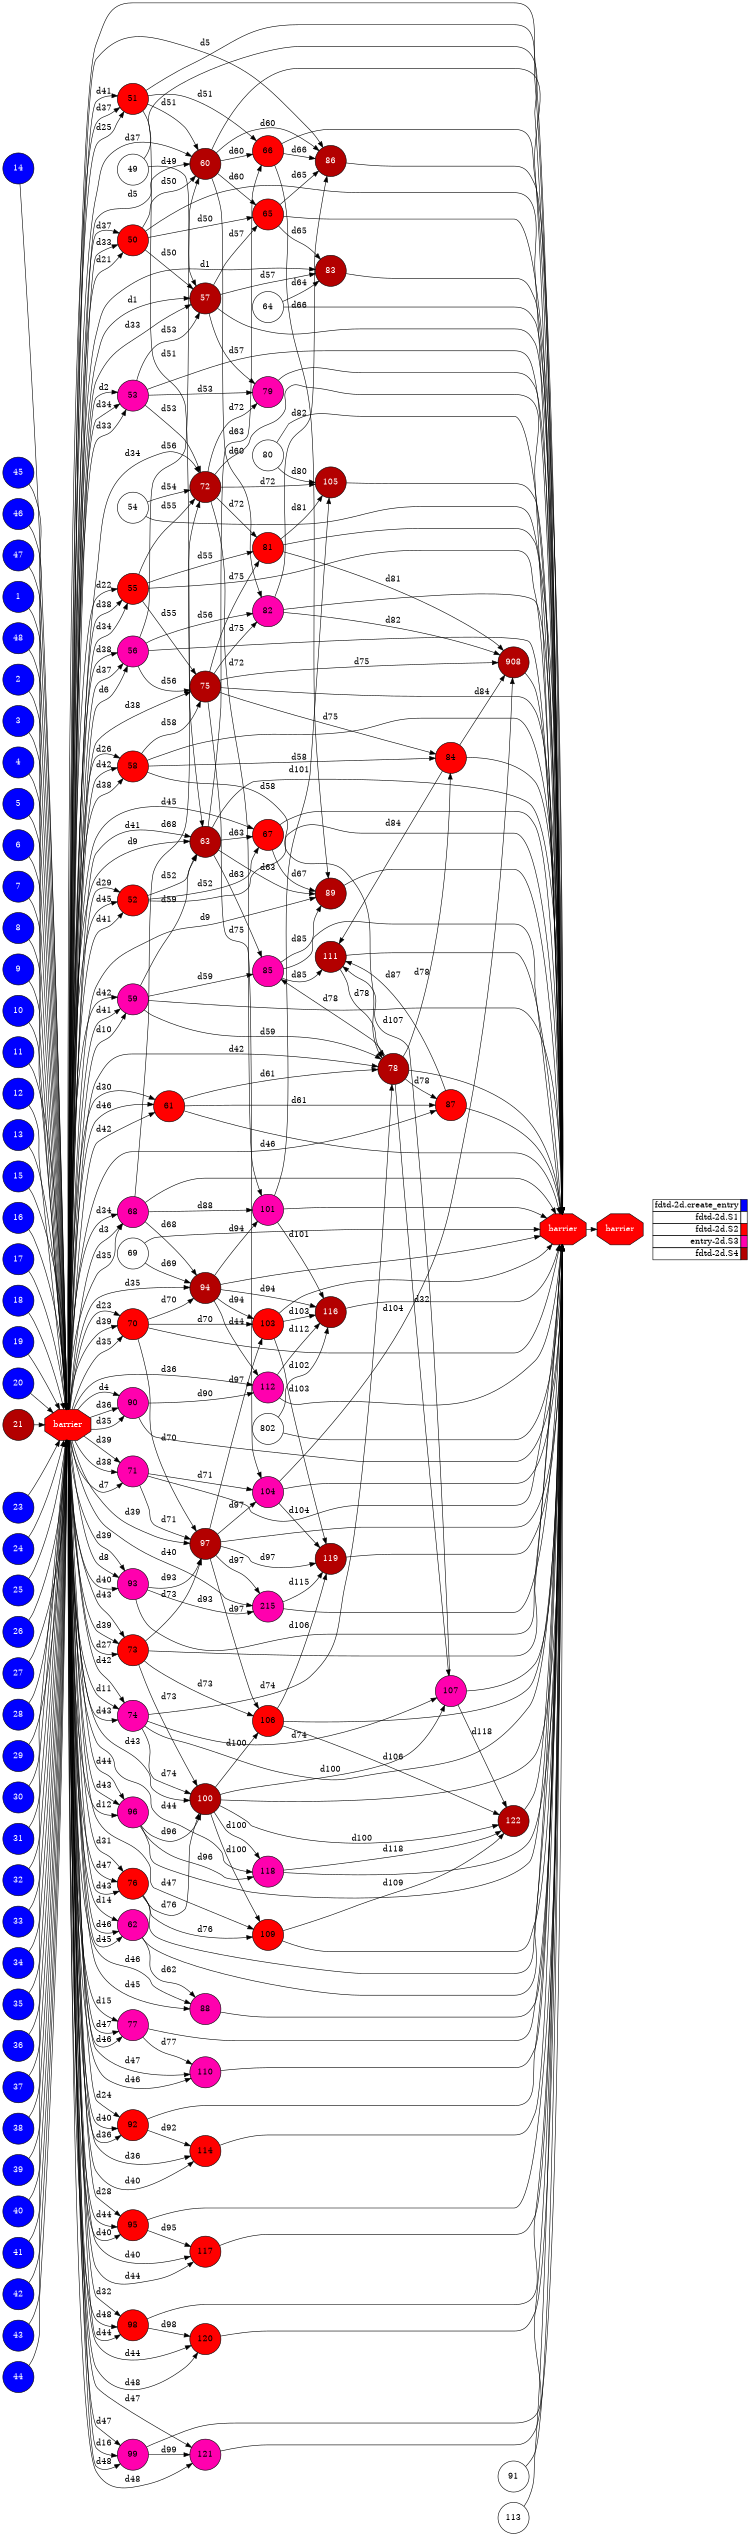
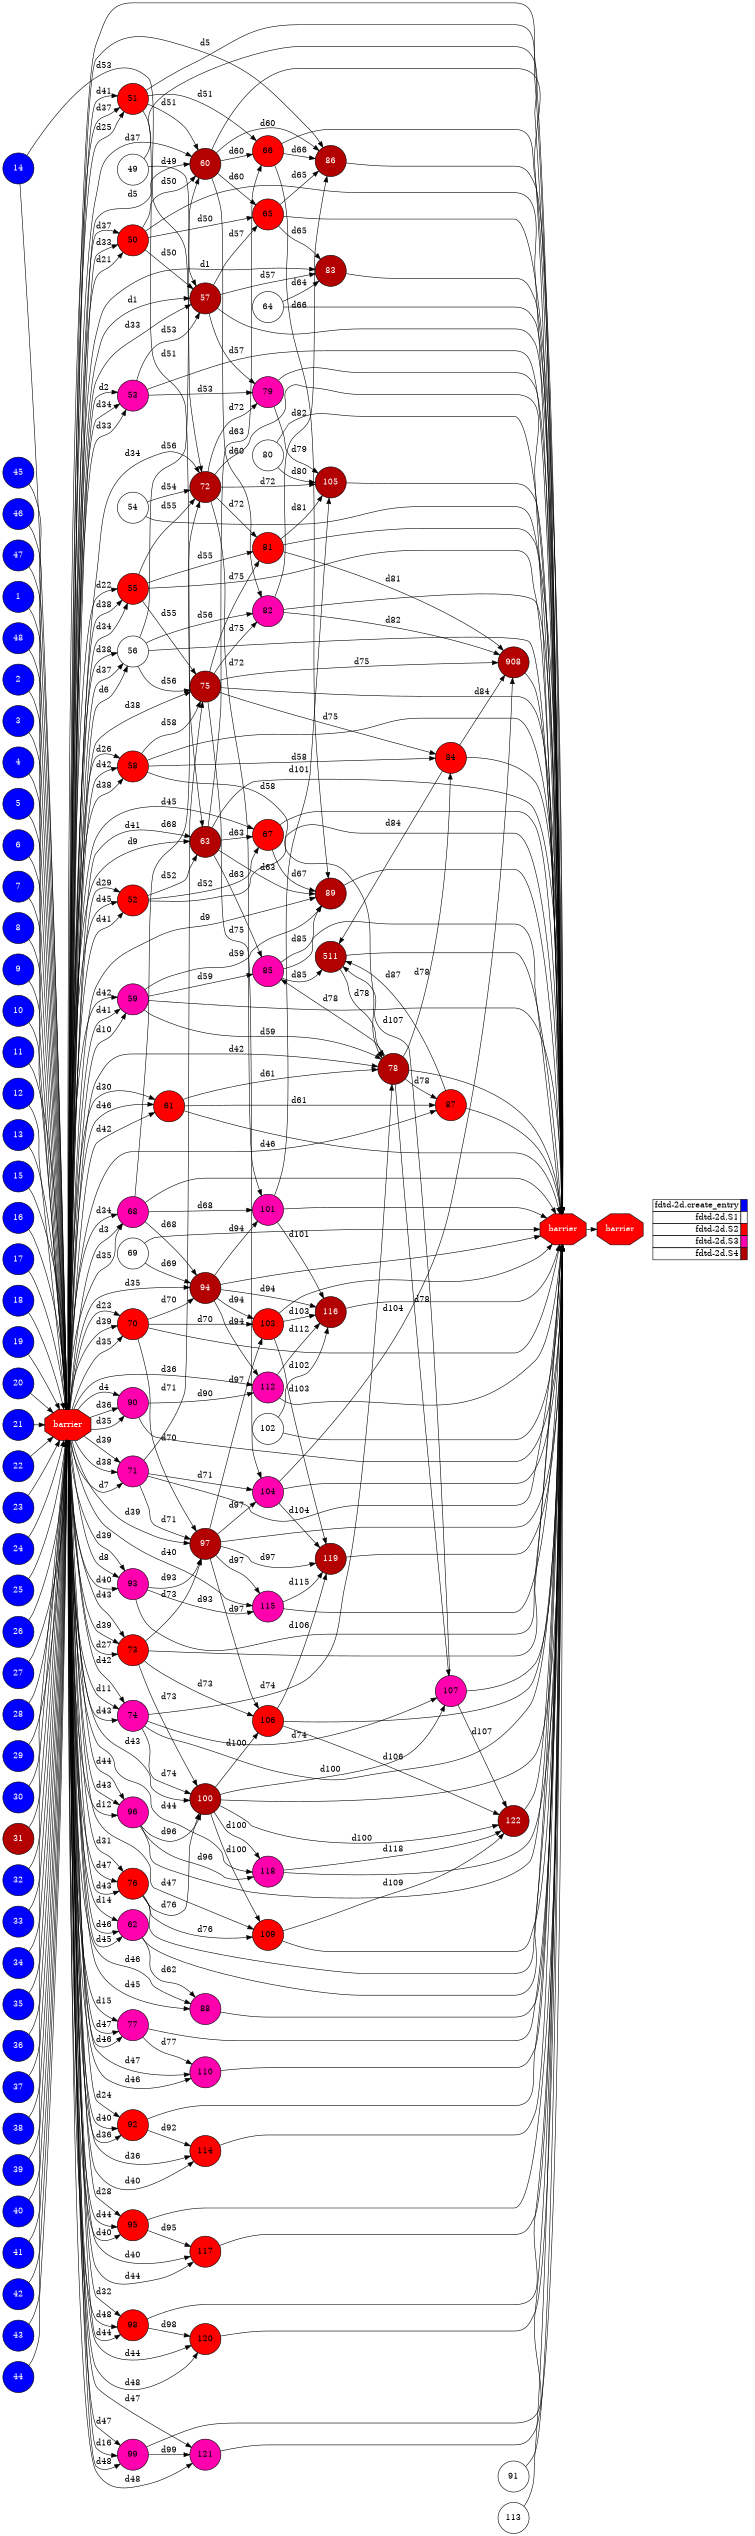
  digraph {
    labeljust=l
    rankdir=LR
    node [fillcolor="#0000ff" fontcolor="#ffffff" shape=circle style=filled]
    1 [height=0.75]
    n2 [fillcolor="#ff0000" fontcolor="#FFFFFF" height=0.75 label=barrier shape=octagon]
    2 [height=0.75]
    3 [height=0.75]
    4 [height=0.75]
    5 [height=0.75]
    6 [height=0.75]
    7 [height=0.75]
    8 [height=0.75]
    9 [height=0.75]
    10 [height=0.75]
    11 [height=0.75]
    12 [height=0.75]
    13 [height=0.75]
    14 [height=0.75]
    15 [height=0.75]
    16 [height=0.75]
    17 [height=0.75]
    18 [height=0.75]
    19 [height=0.75]
    20 [height=0.75]
-   21 [fillcolor="#b30000" height=0.75]
+   21 [height=0.75]
+   22 [height=0.75]
    23 [height=0.75]
    24 [height=0.75]
    25 [height=0.75]
    26 [height=0.75]
    27 [height=0.75]
    28 [height=0.75]
    29 [height=0.75]
    30 [height=0.75]
-   31 [height=0.75]
+   31 [fillcolor="#b30000" height=0.75]
    32 [height=0.75]
    33 [height=0.75]
    34 [height=0.75]
    35 [height=0.75]
    36 [height=0.75]
    37 [height=0.75]
    38 [height=0.75]
    39 [height=0.75]
    40 [height=0.75]
    41 [height=0.75]
    42 [height=0.75]
    43 [height=0.75]
    44 [height=0.75]
    45 [height=0.75]
    46 [height=0.75]
    47 [height=0.75]
    48 [height=0.75]
    50 [fillcolor="#ff0000" fontcolor="#000000" height=0.75]
    51 [fillcolor="#ff0000" fontcolor="#000000" height=0.75]
    52 [fillcolor="#ff0000" fontcolor="#000000" height=0.75]
    53 [fillcolor="#ff00ae" fontcolor="#000000" height=0.75]
    55 [fillcolor="#ff0000" fontcolor="#000000" height=0.75]
-   56 [fillcolor="#ff00ae" fontcolor="#000000" height=0.75]
+   56 [fillcolor="#ffffff" fontcolor="#000000" height=0.75]
    57 [fillcolor="#b30000" height=0.75]
    58 [fillcolor="#ff0000" fontcolor="#000000" height=0.75]
    59 [fillcolor="#ff00ae" fontcolor="#000000" height=0.75]
    60 [fillcolor="#b30000" height=0.75]
    61 [fillcolor="#ff0000" fontcolor="#000000" height=0.75]
    62 [fillcolor="#ff00ae" fontcolor="#000000" height=0.75]
    63 [fillcolor="#b30000" height=0.75]
    67 [fillcolor="#ff0000" fontcolor="#000000" height=0.75]
    68 [fillcolor="#ff00ae" fontcolor="#000000" height=0.75]
    70 [fillcolor="#ff0000" fontcolor="#000000" height=0.75]
    71 [fillcolor="#ff00ae" fontcolor="#000000" height=0.75]
    72 [fillcolor="#b30000" height=0.75]
    73 [fillcolor="#ff0000" fontcolor="#000000" height=0.75]
    74 [fillcolor="#ff00ae" fontcolor="#000000" height=0.75]
    75 [fillcolor="#b30000" height=0.75]
    76 [fillcolor="#ff0000" fontcolor="#000000" height=0.75]
    77 [fillcolor="#ff00ae" fontcolor="#000000" height=0.75]
    78 [fillcolor="#b30000" height=0.75]
    83 [fillcolor="#b30000" height=0.75]
    86 [fillcolor="#b30000" height=0.75]
    87 [fillcolor="#ff0000" fontcolor="#000000" height=0.75]
    88 [fillcolor="#ff00ae" fontcolor="#000000" height=0.75]
    89 [fillcolor="#b30000" height=0.75]
    90 [fillcolor="#ff00ae" fontcolor="#000000" height=0.75]
    92 [fillcolor="#ff0000" fontcolor="#000000" height=0.75]
    93 [fillcolor="#ff00ae" fontcolor="#000000" height=0.75]
    94 [fillcolor="#b30000" height=0.75]
    95 [fillcolor="#ff0000" fontcolor="#000000" height=0.75]
    96 [fillcolor="#ff00ae" fontcolor="#000000" height=0.75]
    97 [fillcolor="#b30000" height=0.75]
    98 [fillcolor="#ff0000" fontcolor="#000000" height=0.75]
    99 [fillcolor="#ff00ae" fontcolor="#000000" height=0.75]
    100 [fillcolor="#b30000" height=0.75]
    109 [fillcolor="#ff0000" fontcolor="#000000" height=0.75]
    110 [fillcolor="#ff00ae" fontcolor="#000000" height=0.75]
    112 [fillcolor="#ff00ae" fontcolor="#000000" height=0.75]
    114 [fillcolor="#ff0000" fontcolor="#000000" height=0.75]
-   115 [fillcolor="#ff00ae" fontcolor="#000000" height=0.75 label=215]
+   115 [fillcolor="#ff00ae" fontcolor="#000000" height=0.75]
    117 [fillcolor="#ff0000" fontcolor="#000000" height=0.75]
    118 [fillcolor="#ff00ae" fontcolor="#000000" height=0.75]
    120 [fillcolor="#ff0000" fontcolor="#000000" height=0.75]
    121 [fillcolor="#ff00ae" fontcolor="#000000" height=0.75]
    n98 [fillcolor="#ff0000" fontcolor="#FFFFFF" height=0.75 label=barrier shape=octagon]
    49 [fillcolor="#ffffff" fontcolor="#000000" height=0.75]
    65 [fillcolor="#ff0000" fontcolor="#000000" height=0.75]
    66 [fillcolor="#ff0000" fontcolor="#000000" height=0.75]
    79 [fillcolor="#ff00ae" fontcolor="#000000" height=0.75]
    54 [fillcolor="#ffffff" fontcolor="#000000" height=0.75]
    81 [fillcolor="#ff0000" fontcolor="#000000" height=0.75]
    82 [fillcolor="#ff00ae" fontcolor="#000000" height=0.75]
    84 [fillcolor="#ff0000" fontcolor="#000000" height=0.75]
    85 [fillcolor="#ff00ae" fontcolor="#000000" height=0.75]
    64 [fillcolor="#ffffff" fontcolor="#000000" height=0.75]
    101 [fillcolor="#ff00ae" fontcolor="#000000" height=0.75]
    69 [fillcolor="#ffffff" fontcolor="#000000" height=0.75]
    103 [fillcolor="#ff0000" fontcolor="#000000" height=0.75]
    104 [fillcolor="#ff00ae" fontcolor="#000000" height=0.75]
    105 [fillcolor="#b30000" height=0.75]
    106 [fillcolor="#ff0000" fontcolor="#000000" height=0.75]
    107 [fillcolor="#ff00ae" fontcolor="#000000" height=0.75]
    n116 [fillcolor="#b30000" height=0.75 label=908]
-   111 [fillcolor="#b30000" height=0.75]
+   111 [fillcolor="#b30000" height=0.75 label=511]
    80 [fillcolor="#ffffff" fontcolor="#000000" height=0.75]
    91 [fillcolor="#ffffff" fontcolor="#000000" height=0.75]
    116 [fillcolor="#b30000" height=0.75]
    119 [fillcolor="#b30000" height=0.75]
    122 [fillcolor="#b30000" height=0.75]
-   102 [fillcolor="#ffffff" fontcolor="#000000" height=0.75 label=802]
+   102 [fillcolor="#ffffff" fontcolor="#000000" height=0.75]
    113 [fillcolor="#ffffff" fontcolor="#000000" height=0.75]
    n125 [fillcolor="#ff0000" fontcolor="#FFFFFF" height=0.75 label=barrier shape=octagon]
-   n126 [height=0.75 label=<       <table border="0" cellpadding="2" cellspacing="0" cellborder="1"> <tr> <td align="right">fdtd-2d.create_entry</td> <td bgcolor="#0000ff">&nbsp;</td> </tr> <tr> <td align="right">fdtd-2d.S1</td> <td bgcolor="#ffffff">&nbsp;</td> </tr> <tr> <td align="right">fdtd-2d.S2</td> <td bgcolor="#ff0000">&nbsp;</td> </tr> <tr> <td align="right">entry-2d.S3</td> <td bgcolor="#ff00ae">&nbsp;</td> </tr> <tr> <td align="right">fdtd-2d.S4</td> <td bgcolor="#b30000">&nbsp;</td> </tr>       </table>     > shape=plaintext fillcolor="" fontcolor="" style=""]
+   n126 [height=0.75 label=<       <table border="0" cellpadding="2" cellspacing="0" cellborder="1"> <tr> <td align="right">fdtd-2d.create_entry</td> <td bgcolor="#0000ff">&nbsp;</td> </tr> <tr> <td align="right">fdtd-2d.S1</td> <td bgcolor="#ffffff">&nbsp;</td> </tr> <tr> <td align="right">fdtd-2d.S2</td> <td bgcolor="#ff0000">&nbsp;</td> </tr> <tr> <td align="right">fdtd-2d.S3</td> <td bgcolor="#ff00ae">&nbsp;</td> </tr> <tr> <td align="right">fdtd-2d.S4</td> <td bgcolor="#b30000">&nbsp;</td> </tr>       </table>     > shape=plaintext fillcolor="" fontcolor="" style=""]
    subgraph sub_1 {
      ranksep=0.20
      1
      n2
      2
      3
      4
      5
      6
      7
      8
      9
      10
      11
      12
      13
      14
      15
      16
      17
      18
      19
      20
      21
+     22
      23
      24
      25
      26
      27
      28
      29
      30
      31
      32
      33
      34
      35
      36
      37
      38
      39
      40
      41
      42
      43
      44
      45
      46
      47
      48
      50
      51
      52
      53
      55
      56
      57
      58
      59
      60
      61
      62
      63
      67
      68
      70
      71
      72
      73
      74
      75
      76
      77
      78
      83
      86
      87
      88
      89
      90
      92
      93
      94
      95
      96
      97
      98
      99
      100
      109
      110
      112
      114
      115
      117
      118
      120
      121
      n98
      49
      65
      66
      79
      54
      81
      82
      84
      85
      64
      101
      69
      103
      104
      105
      106
      107
      n116
      111
      80
      91
      116
      119
      122
      102
      113
      n125
    }
    subgraph sub_2 {
      label=Legend
      rank=sink
      ranksep=0.20
      n126
    }
    1 -> n2
    n2 -> 50 [label=d21]
    n2 -> 50 [label=d37]
    n2 -> 50 [label=d33]
    n2 -> 51 [label=d25]
    n2 -> 51 [label=d41]
    n2 -> 51 [label=d37]
    n2 -> 52 [label=d29]
    n2 -> 52 [label=d45]
    n2 -> 52 [label=d41]
    n2 -> 53 [label=d2]
    n2 -> 53 [label=d34]
    n2 -> 53 [label=d33]
    n2 -> 55 [label=d22]
    n2 -> 55 [label=d38]
    n2 -> 55 [label=d34]
    n2 -> 56 [label=d6]
    n2 -> 56 [label=d38]
    n2 -> 56 [label=d37]
    n2 -> 57 [label=d33]
    n2 -> 57 [label=d1]
    n2 -> 58 [label=d26]
    n2 -> 58 [label=d42]
    n2 -> 58 [label=d38]
    n2 -> 59 [label=d10]
    n2 -> 59 [label=d42]
    n2 -> 59 [label=d41]
    n2 -> 60 [label=d37]
    n2 -> 60 [label=d5]
    n2 -> 61 [label=d30]
    n2 -> 61 [label=d46]
    n2 -> 61 [label=d42]
    n2 -> 62 [label=d14]
    n2 -> 62 [label=d46]
    n2 -> 62 [label=d45]
    n2 -> 63 [label=d41]
    n2 -> 63 [label=d9]
    n2 -> 67 [label=d45]
    n2 -> 68 [label=d3]
    n2 -> 68 [label=d35]
    n2 -> 68 [label=d34]
    n2 -> 70 [label=d23]
    n2 -> 70 [label=d39]
    n2 -> 70 [label=d35]
    n2 -> 71 [label=d7]
    n2 -> 71 [label=d39]
    n2 -> 71 [label=d38]
    n2 -> 72 [label=d34]
    n2 -> 73 [label=d27]
    n2 -> 73 [label=d43]
    n2 -> 73 [label=d39]
    n2 -> 74 [label=d11]
    n2 -> 74 [label=d43]
    n2 -> 74 [label=d42]
    n2 -> 75 [label=d38]
    n2 -> 76 [label=d31]
    n2 -> 76 [label=d47]
    n2 -> 76 [label=d43]
    n2 -> 77 [label=d15]
    n2 -> 77 [label=d47]
    n2 -> 77 [label=d46]
    n2 -> 78 [label=d42]
    n2 -> 83 [label=d1]
    n2 -> 86 [label=d5]
    n2 -> 87 [label=d46]
    n2 -> 88 [label=d46]
    n2 -> 88 [label=d45]
    n2 -> 89 [label=d9]
    n2 -> 90 [label=d4]
    n2 -> 90 [label=d36]
    n2 -> 90 [label=d35]
    n2 -> 92 [label=d24]
    n2 -> 92 [label=d40]
    n2 -> 92 [label=d36]
    n2 -> 93 [label=d8]
    n2 -> 93 [label=d40]
    n2 -> 93 [label=d39]
    n2 -> 94 [label=d35]
    n2 -> 95 [label=d28]
    n2 -> 95 [label=d44]
    n2 -> 95 [label=d40]
    n2 -> 96 [label=d12]
    n2 -> 96 [label=d44]
    n2 -> 96 [label=d43]
    n2 -> 97 [label=d39]
    n2 -> 98 [label=d32]
    n2 -> 98 [label=d48]
    n2 -> 98 [label=d44]
    n2 -> 99 [label=d16]
    n2 -> 99 [label=d48]
    n2 -> 99 [label=d47]
    n2 -> 100 [label=d43]
    n2 -> 109 [label=d47]
    n2 -> 110 [label=d47]
    n2 -> 110 [label=d46]
    n2 -> 112 [label=d36]
    n2 -> 114 [label=d40]
    n2 -> 114 [label=d36]
    n2 -> 115 [label=d40]
    n2 -> 117 [label=d44]
    n2 -> 117 [label=d40]
    n2 -> 118 [label=d44]
    n2 -> 120 [label=d48]
    n2 -> 120 [label=d44]
    n2 -> 121 [label=d48]
    n2 -> 121 [label=d47]
    n2 -> n98
    2 -> n2
    3 -> n2
    4 -> n2
    5 -> n2
    6 -> n2
    7 -> n2
    8 -> n2
    9 -> n2
    10 -> n2
    11 -> n2
    12 -> n2
    13 -> n2
    14 -> n2
    15 -> n2
    16 -> n2
    17 -> n2
    18 -> n2
    19 -> n2
    20 -> n2
    21 -> n2
+   22 -> n2
    23 -> n2
    24 -> n2
    25 -> n2
    26 -> n2
    27 -> n2
    28 -> n2
    29 -> n2
    30 -> n2
    31 -> n2
    32 -> n2
    33 -> n2
    34 -> n2
    35 -> n2
    36 -> n2
    37 -> n2
    38 -> n2
    39 -> n2
    40 -> n2
    41 -> n2
    42 -> n2
    43 -> n2
    44 -> n2
    45 -> n2
    46 -> n2
    47 -> n2
    48 -> n2
    50 -> 57 [label=d50]
    50 -> 60 [label=d50]
    50 -> n98
    50 -> 65 [label=d50]
    51 -> 60 [label=d51]
    51 -> 63 [label=d51]
    51 -> n98
    51 -> 66 [label=d51]
    52 -> 63 [label=d52]
    52 -> 67 [label=d52]
    52 -> n98
    53 -> 57 [label=d53]
-   53 -> 72 [label=d53]
+   14 -> 72 [label=d53]
    53 -> n98
    53 -> 79 [label=d53]
    55 -> 72 [label=d55]
    55 -> 75 [label=d55]
    55 -> n98
    55 -> 81 [label=d55]
    56 -> 60 [label=d56]
    56 -> 75 [label=d56]
    56 -> n98
    56 -> 82 [label=d56]
    57 -> 83 [label=d57]
    57 -> n98
    57 -> 65 [label=d57]
    57 -> 79 [label=d57]
    58 -> 75 [label=d58]
    58 -> 78 [label=d58]
    58 -> n98
    58 -> 84 [label=d58]
-   59 -> 63 [label=d59]
+   59 -> 89 [label=d59]
    59 -> 78 [label=d59]
    59 -> n98
    59 -> 85 [label=d59]
    60 -> 86 [label=d60]
    60 -> n98
    60 -> 65 [label=d60]
    60 -> 66 [label=d60]
    60 -> 82 [label=d60]
    61 -> 78 [label=d61]
    61 -> 87 [label=d61]
    61 -> n98
    62 -> 88 [label=d62]
    62 -> n98
    63 -> 67 [label=d63]
    63 -> 89 [label=d63]
    63 -> n98
    63 -> 66 [label=d63]
    63 -> 85 [label=d63]
    67 -> 89 [label=d67]
    67 -> n98
    68 -> 72 [label=d68]
    68 -> 94 [label=d68]
    68 -> n98
-   68 -> 101 [label=d88]
+   68 -> 101 [label=d68]
    70 -> 94 [label=d70]
    70 -> 97 [label=d70]
    70 -> n98
    70 -> 103 [label=d70]
+   71 -> 75 [label=d71]
    71 -> 97 [label=d71]
    71 -> n98
    71 -> 104 [label=d71]
    72 -> n98
    72 -> 79 [label=d72]
    72 -> 81 [label=d72]
    72 -> 101 [label=d72]
    72 -> 105 [label=d72]
    73 -> 97 [label=d73]
    73 -> 100 [label=d73]
    73 -> n98
    73 -> 106 [label=d73]
    74 -> 78 [label=d74]
    74 -> 100 [label=d74]
    74 -> n98
    74 -> 107 [label=d74]
    75 -> n98
    75 -> 81 [label=d75]
    75 -> 82 [label=d75]
    75 -> 84 [label=d75]
    75 -> 104 [label=d75]
    75 -> n116 [label=d75]
    76 -> 100 [label=d76]
    76 -> 109 [label=d76]
    76 -> n98
    77 -> 110 [label=d77]
    77 -> n98
    78 -> 87 [label=d78]
    78 -> n98
    78 -> 84 [label=d78]
    78 -> 85 [label=d78]
-   78 -> 107 [label=d32]
+   78 -> 107 [label=d78]
    83 -> n98
    86 -> n98
    87 -> n98
    87 -> 111 [label=d87]
    88 -> n98
    89 -> n98
    90 -> 112 [label=d90]
    90 -> n98
    92 -> 114 [label=d92]
    92 -> n98
    93 -> 97 [label=d93]
    93 -> 115 [label=d93]
    93 -> n98
-   94 -> 112 [label=d44]
+   94 -> 112 [label=d94]
    94 -> n98
    94 -> 101 [label=d94]
    94 -> 103 [label=d94]
    94 -> 116 [label=d94]
    95 -> 117 [label=d95]
    95 -> n98
    96 -> 100 [label=d96]
    96 -> 118 [label=d96]
    96 -> n98
    97 -> 115 [label=d97]
    97 -> n98
    97 -> 103 [label=d97]
    97 -> 104 [label=d97]
    97 -> 106 [label=d97]
    97 -> 119 [label=d97]
    98 -> 120 [label=d98]
    98 -> n98
    99 -> 121 [label=d99]
    99 -> n98
    100 -> 109 [label=d100]
    100 -> 118 [label=d100]
    100 -> n98
    100 -> 106 [label=d100]
    100 -> 107 [label=d100]
    100 -> 122 [label=d100]
    109 -> n98
    109 -> 122 [label=d109]
    110 -> n98
    112 -> n98
    112 -> 116 [label=d112]
    114 -> n98
    115 -> n98
    115 -> 119 [label=d115]
    117 -> n98
    118 -> n98
    118 -> 122 [label=d118]
    120 -> n98
    121 -> n98
    n98 -> n125
    49 -> 57 [label=d49]
    49 -> n98
    65 -> 83 [label=d65]
    65 -> 86 [label=d65]
    65 -> n98
    66 -> 86 [label=d66]
    66 -> 89 [label=d66]
    66 -> n98
    79 -> n98
+   79 -> 105 [label=d79]
    54 -> 72 [label=d54]
    54 -> n98
    81 -> n98
    81 -> 105 [label=d81]
    81 -> n116 [label=d81]
    82 -> 86 [label=d82]
    82 -> n98
    82 -> n116 [label=d82]
    84 -> n98
    84 -> n116 [label=d84]
    84 -> 111 [label=d84]
    85 -> 89 [label=d85]
    85 -> n98
    85 -> 111 [label=d85]
    64 -> 83 [label=d64]
    64 -> n98
    101 -> n98
    101 -> 105 [label=d101]
    101 -> 116 [label=d101]
    69 -> 94 [label=d69]
    69 -> n98
    103 -> n98
    103 -> 116 [label=d103]
    103 -> 119 [label=d103]
    104 -> n98
    104 -> n116 [label=d104]
    104 -> 119 [label=d104]
    105 -> n98
    106 -> n98
    106 -> 119 [label=d106]
    106 -> 122 [label=d106]
    107 -> n98
    107 -> 111 [label=d107]
-   107 -> 122 [label=d118]
+   107 -> 122 [label=d107]
    n116 -> n98
    111 -> 78 [label=d78]
    111 -> n98
    80 -> n98
    80 -> 105 [label=d80]
    91 -> n98
    116 -> n98
    119 -> n98
    122 -> n98
    102 -> n98
    102 -> 116 [label=d102]
    113 -> n98
  }
